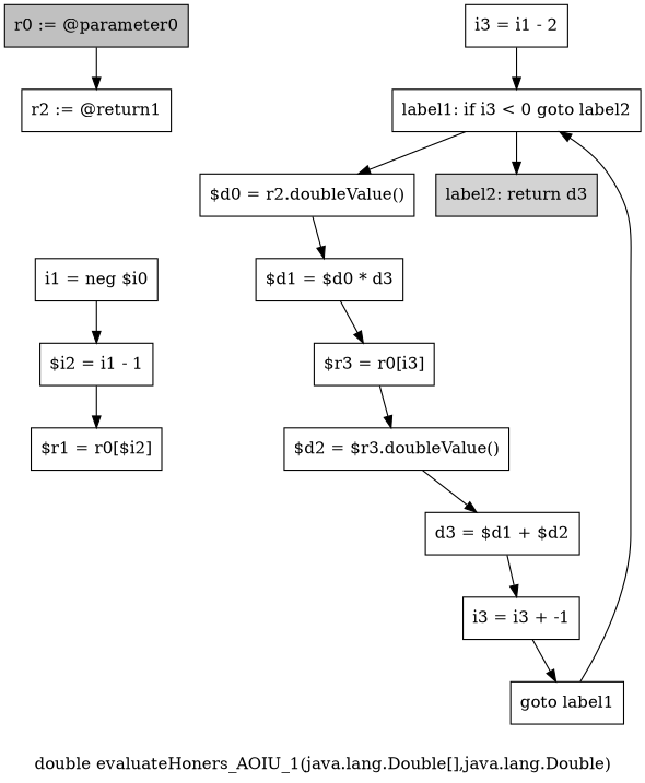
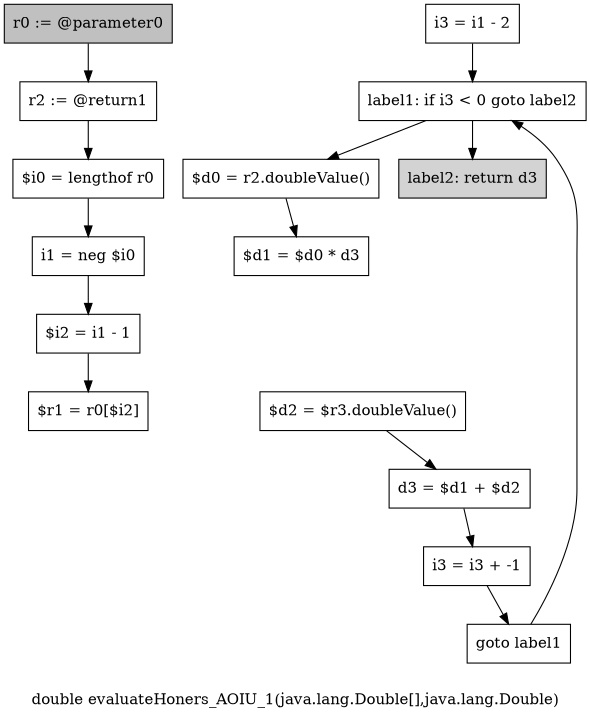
  digraph {
    label="double evaluateHoners_AOIU_1(java.lang.Double[],java.lang.Double)"
    node [shape=box]
    n1 [fillcolor=gray label="r0 := @parameter0" style=filled]
    n2 [label="r2 := @return1"]
+   n3 [label="$i0 = lengthof r0"]
    n4 [label="i1 = neg $i0"]
    n5 [label="$i2 = i1 - 1"]
    n6 [label="$r1 = r0[$i2]"]
    n7 [label="i3 = i1 - 2"]
    n8 [label="label1: if i3 < 0 goto label2"]
    n9 [label="$d0 = r2.doubleValue()"]
    n10 [fillcolor=lightgray label="label2: return d3" style=filled]
    n11 [label="$d1 = $d0 * d3"]
-   n12 [label="$r3 = r0[i3]"]
    n13 [label="$d2 = $r3.doubleValue()"]
    n14 [label="d3 = $d1 + $d2"]
    n15 [label="i3 = i3 + -1"]
    n16 [label="goto label1"]
    n1 -> n2
+   n2 -> n3
+   n3 -> n4
    n4 -> n5
    n5 -> n6
    n7 -> n8
    n8 -> n9
    n8 -> n10
    n9 -> n11
-   n11 -> n12
-   n12 -> n13
    n13 -> n14
    n14 -> n15
    n15 -> n16
    n16 -> n8
  }
